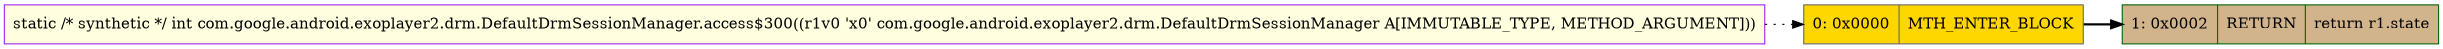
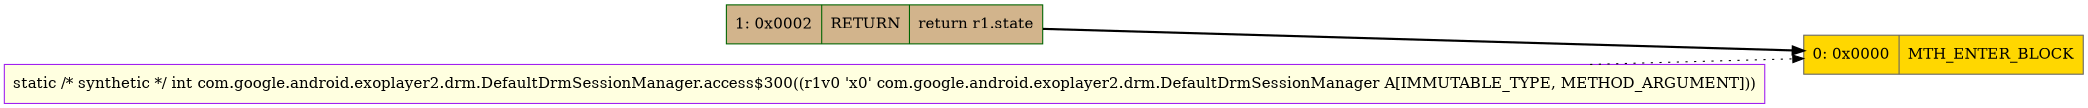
  digraph {
    rankdir=LR
    node [shape=record style=filled]
    n1 [label="{0\:\ 0x0000|MTH_ENTER_BLOCK\l}" fillcolor=gold color=gray40]
    n2 [label="{1\:\ 0x0002|RETURN\l|return r1.state\l}" fillcolor=tan color=darkgreen]
    n3 [label="{static \/* synthetic *\/ int com.google.android.exoplayer2.drm.DefaultDrmSessionManager.access$300((r1v0 'x0' com.google.android.exoplayer2.drm.DefaultDrmSessionManager A[IMMUTABLE_TYPE, METHOD_ARGUMENT])) }" fillcolor=lightyellow color=purple]
-   n1 -> n2 [style=bold]
+   n2 -> n1 [style=bold]
    n3 -> n1 [style=dotted]
  }
